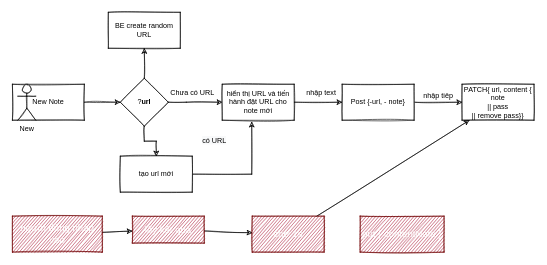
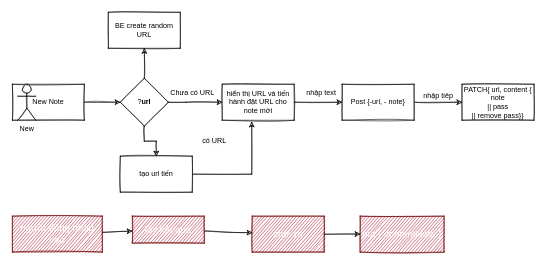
  <mxCell id="0" />
  <mxCell id="1" parent="0" />
  <mxCell id="2" value="" style="edgeStyle=orthogonalEdgeStyle;rounded=0;orthogonalLoop=1;jettySize=auto;html=1;sketch=1;" parent="1" source="3" target="7" edge="1"><mxGeometry relative="1" as="geometry" /></mxCell>
  <mxCell id="3" value="New Note" style="rounded=0;whiteSpace=wrap;html=1;sketch=1;" parent="1" vertex="1"><mxGeometry x="20" y="140" width="120" height="60" as="geometry" /></mxCell>
  <mxCell id="4" value="" style="edgeStyle=orthogonalEdgeStyle;rounded=0;orthogonalLoop=1;jettySize=auto;html=1;sketch=1;" parent="1" source="7" target="9" edge="1"><mxGeometry relative="1" as="geometry"><Array as="points"><mxPoint x="310" y="170" /><mxPoint x="310" y="170" /></Array></mxGeometry></mxCell>
  <mxCell id="5" value="" style="edgeStyle=orthogonalEdgeStyle;rounded=0;orthogonalLoop=1;jettySize=auto;html=1;sketch=1;" parent="1" source="7" target="18" edge="1"><mxGeometry relative="1" as="geometry" /></mxCell>
  <mxCell id="6" value="" style="edgeStyle=none;html=1;sketch=1;" parent="1" source="7" target="20" edge="1"><mxGeometry relative="1" as="geometry" /></mxCell>
  <mxCell id="7" value="?&lt;b&gt;url&lt;/b&gt;" style="rhombus;whiteSpace=wrap;html=1;rounded=0;sketch=1;" parent="1" vertex="1"><mxGeometry x="200" y="130" width="80" height="80" as="geometry" /></mxCell>
  <mxCell id="8" value="" style="edgeStyle=orthogonalEdgeStyle;rounded=0;orthogonalLoop=1;jettySize=auto;html=1;sketch=1;" parent="1" source="9" target="12" edge="1"><mxGeometry relative="1" as="geometry" /></mxCell>
  <mxCell id="9" value="hiển thị URL và tiến hành đặt URL cho note mới" style="whiteSpace=wrap;html=1;rounded=0;sketch=1;" parent="1" vertex="1"><mxGeometry x="370" y="140" width="120" height="60" as="geometry" /></mxCell>
  <mxCell id="10" value="Chưa có URL&lt;br&gt;" style="text;html=1;align=center;verticalAlign=middle;resizable=0;points=[];autosize=1;strokeColor=none;fillColor=none;sketch=1;" parent="1" vertex="1"><mxGeometry x="270" y="140" width="100" height="30" as="geometry" /></mxCell>
  <mxCell id="11" value="" style="edgeStyle=orthogonalEdgeStyle;rounded=0;orthogonalLoop=1;jettySize=auto;html=1;sketch=1;" parent="1" source="12" target="14" edge="1"><mxGeometry relative="1" as="geometry" /></mxCell>
  <mxCell id="12" value="Post {-url, - note}" style="whiteSpace=wrap;html=1;rounded=0;sketch=1;" parent="1" vertex="1"><mxGeometry x="570" y="140" width="120" height="60" as="geometry" /></mxCell>
  <mxCell id="13" value="nhập text&lt;br&gt;" style="text;html=1;align=center;verticalAlign=middle;resizable=0;points=[];autosize=1;strokeColor=none;fillColor=none;sketch=1;" parent="1" vertex="1"><mxGeometry x="500" y="140" width="70" height="30" as="geometry" /></mxCell>
  <mxCell id="14" value="PATCH{ url, content { note &lt;br&gt;|| pass &lt;br&gt;|| remove pass}}" style="whiteSpace=wrap;html=1;rounded=0;sketch=1;" parent="1" vertex="1"><mxGeometry x="770" y="140" width="120" height="60" as="geometry" /></mxCell>
  <mxCell id="15" value="nhập tiêp" style="text;html=1;align=center;verticalAlign=middle;resizable=0;points=[];autosize=1;strokeColor=none;fillColor=none;sketch=1;" parent="1" vertex="1"><mxGeometry x="695" y="145" width="70" height="30" as="geometry" /></mxCell>
  <mxCell id="16" value="New" style="shape=umlActor;verticalLabelPosition=bottom;verticalAlign=top;html=1;outlineConnect=0;sketch=1;" parent="1" vertex="1"><mxGeometry x="29" y="140" width="30" height="60" as="geometry" /></mxCell>
  <mxCell id="17" style="edgeStyle=orthogonalEdgeStyle;rounded=0;orthogonalLoop=1;jettySize=auto;html=1;entryX=0.41;entryY=1.047;entryDx=0;entryDy=0;entryPerimeter=0;sketch=1;" parent="1" source="18" target="9" edge="1"><mxGeometry relative="1" as="geometry"><mxPoint x="430" y="270" as="targetPoint" /></mxGeometry></mxCell>
- <mxCell id="18" value="tạo url mới" style="whiteSpace=wrap;html=1;rounded=0;sketch=1;" parent="1" vertex="1"><mxGeometry x="200" y="260" width="120" height="60" as="geometry" /></mxCell>
+ <mxCell id="18" value="tạo url tiến" style="whiteSpace=wrap;html=1;rounded=0;sketch=1;" parent="1" vertex="1"><mxGeometry x="200" y="260" width="120" height="60" as="geometry" /></mxCell>
  <mxCell id="19" value="&lt;span style=&quot;color: rgb(0, 0, 0); font-family: Helvetica; font-size: 12px; font-style: normal; font-variant-ligatures: normal; font-variant-caps: normal; font-weight: 400; letter-spacing: normal; orphans: 2; text-align: center; text-indent: 0px; text-transform: none; widows: 2; word-spacing: 0px; -webkit-text-stroke-width: 0px; background-color: rgb(248, 249, 250); text-decoration-thickness: initial; text-decoration-style: initial; text-decoration-color: initial; float: none; display: inline !important;&quot;&gt;có URL&lt;/span&gt;" style="text;whiteSpace=wrap;html=1;sketch=1;" parent="1" vertex="1"><mxGeometry x="335" y="220" width="110" height="40" as="geometry" /></mxCell>
  <mxCell id="20" value="BE create random URL" style="whiteSpace=wrap;html=1;rounded=0;sketch=1;" parent="1" vertex="1"><mxGeometry x="180" y="20" width="120" height="60" as="geometry" /></mxCell>
  <mxCell id="21" value="put { contentNote }" style="rounded=0;whiteSpace=wrap;html=1;sketch=1;fillColor=#a20025;fontColor=#ffffff;strokeColor=#6F0000;fontSize=16;" vertex="1" parent="1"><mxGeometry x="600" y="360" width="140" height="60" as="geometry" /></mxCell>
  <mxCell id="22" value="" style="edgeStyle=none;sketch=1;html=1;fontSize=16;" edge="1" parent="1" source="23" target="25"><mxGeometry relative="1" as="geometry" /></mxCell>
  <mxCell id="23" value="người dùng nhập vào" style="whiteSpace=wrap;html=1;fontSize=16;fillColor=#a20025;strokeColor=#6F0000;fontColor=#ffffff;rounded=0;sketch=1;" vertex="1" parent="1"><mxGeometry x="20" y="360" width="150" height="60" as="geometry" /></mxCell>
  <mxCell id="24" value="" style="edgeStyle=none;sketch=1;html=1;fontSize=16;" edge="1" parent="1" source="25" target="27"><mxGeometry relative="1" as="geometry" /></mxCell>
  <mxCell id="25" value="lấy kết quả" style="whiteSpace=wrap;html=1;fontSize=16;fillColor=#a20025;strokeColor=#6F0000;fontColor=#ffffff;rounded=0;sketch=1;" vertex="1" parent="1"><mxGeometry x="220" y="360" width="120" height="45" as="geometry" /></mxCell>
- <mxCell id="26" value="" style="edgeStyle=none;sketch=1;html=1;fontSize=16;" edge="1" parent="1" source="27" target="14"><mxGeometry relative="1" as="geometry" /></mxCell>
+ <mxCell id="26" value="" style="edgeStyle=none;sketch=1;html=1;fontSize=16;" edge="1" parent="1" source="27" target="21"><mxGeometry relative="1" as="geometry" /></mxCell>
  <mxCell id="27" value="chờ 1s" style="whiteSpace=wrap;html=1;fontSize=16;fillColor=#a20025;strokeColor=#6F0000;fontColor=#ffffff;rounded=0;sketch=1;" vertex="1" parent="1"><mxGeometry x="420" y="360" width="120" height="60" as="geometry" /></mxCell>
